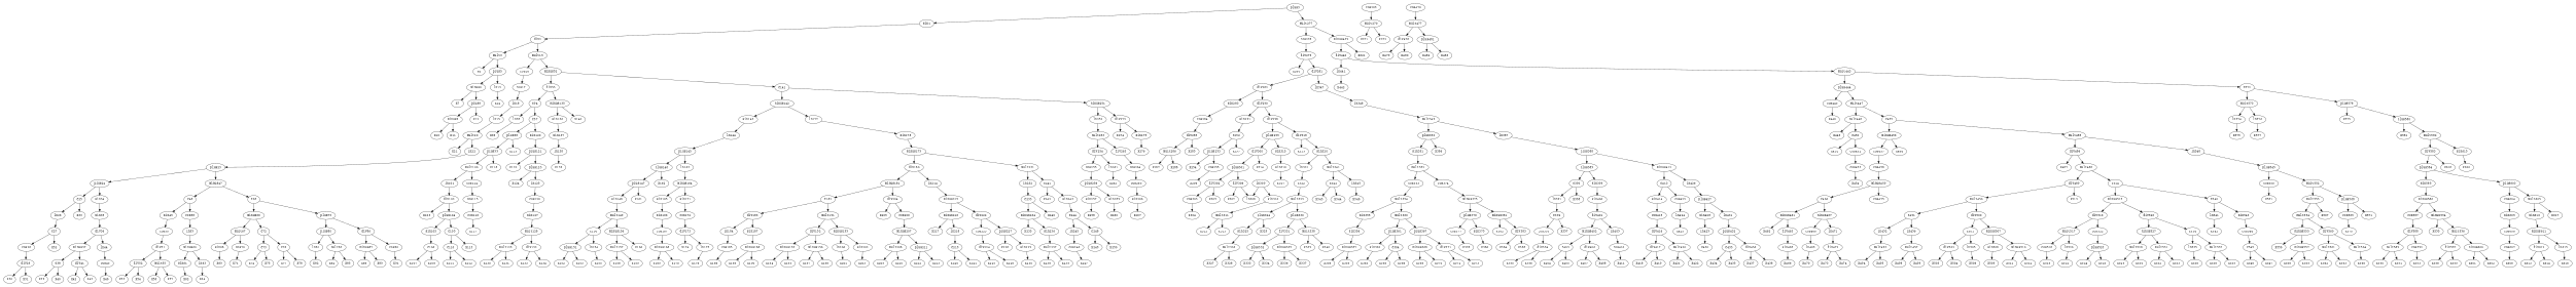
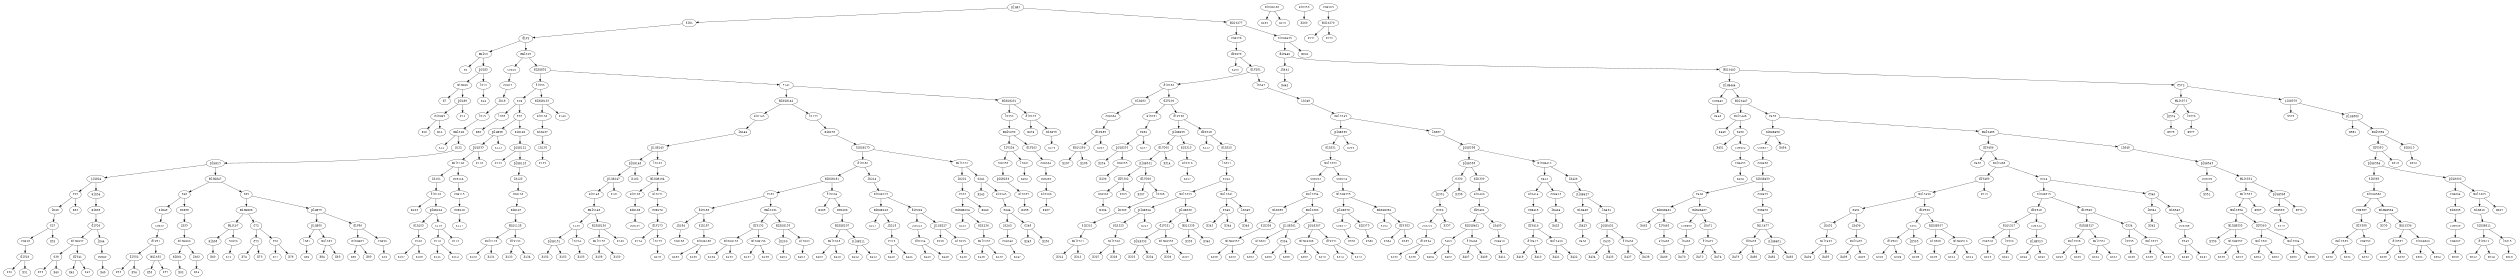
  digraph {
    fontname="Courier Prime"
    node [fontname="Courier Prime"]
    edge [fontname="Courier Prime"]
    mult3
    X4
    plus5
    minus6
    ln13
    X7
    plus8
    minus9
    X12
    X10
    X11
    X14
    div2
    mult15
    cos16
    minus92
    mult20
    X21
    ln22
    plus23
    div29
    X30
    X31
    cos28
    e27
    X32
    ln26
    e25
    X33
    plus24
    sin34
    sin35
    e38
    X39
    X40
    minus37
    div41
    X42
    X43
    div36
    ln44
    cos45
    X46
    minus47
    e48
    e65
    div52
    X53
    X54
    div51
    mult55
    X56
    X57
    cos50
    sin49
    cos58
    ln59
    sin61
    X62
    minus60
    ln63
    X64
    minus66
    plus79
    sin68
    X69
    n67 [label=mult67]
    cos70
    X71
    e72
    e73
    e76
    X74
    X75
    X77
    X78
    plus80
    div86
    ln81
    X82
    mult83
    X84
    X85
    minus87
    cos90
    X88
    X89
    X91
    ln19
    ln18
    cos17
    div93
    e141
    ln95
    X96
    e94
    e97
    plus98
    sin120
    div102
    X103
    plus104
    sin105
    e109
    e106
    X107
    X108
    e110
    X113
    X111
    X112
    ln101
    mult100
    cos114
    cos115
    cos116
    X117
    plus99
    X118
    X119
    plus121
    X122
    plus123
-   X124
    ln125
    cos126
    mult129
    X130
    X131
    mult128
    div132
    X133
    X134
    sin127
    minus135
    sin136
    X140
    ln138
    X139
    sin137
    minus142
    minus251
    plus151
    X152
    X153
    e150
    ln154
    X155
    mult149
    minus156
    mult157
    X160
    X158
    X159
    sin148
    plus147
    X161
    plus146
    X162
    plus145
    ln163
    minus164
    minus168
    X169
    X170
    cos167
    sin166
    sin165
    sin171
    cos172
    div173
    X174
    ln175
    X176
    ln144
    sin143
    ln177
    sin178
    cos185
-   X186
    ln184
    div183
    sin187
    minus188
    X189
    X190
    e182
    mult191
    div192
    minus199
    minus193
    X194
    X195
    minus196
    X197
    X198
    ln200
    sin202
    X201
    X203
    minus181
    div204
    X205
    cos206
    minus207
    mult208
    X209
    X210
    plus211
    X212
    X213
    div180
    ln214
    minus215
    minus216
    X217
    ln218
    e219
    X220
    X221
    div222
    cos223
    plus227
    div224
    X225
    X226
    X228
    sin229
    X230
    minus179
    mult231
    ln232
    e241
    minus234
    X235
    sin236
    mult237
    X238
    X239
    e233
    X240
    X242
    sin243
    e244
    cos246
    X247
    ln245
    e248
    X249
    X250
    ln252
    div273
    sin257
    X258
    plus256
    sin259
    X260
    cos255
    div254
    ln261
    X262
    mult253
    div263
    cos264
    sin266
    X267
    cos265
    mult270
    X271
    X272
    cos269
    X274
    sin275
    X276
    sin1
    n276 [label=plus3]
    mult277
    cos278
    minus439
    div279
    X280
    div281
    div282
    ln347
    mult286
    X287
    X288
    div285
    X289
    cos284
    sin283
    div290
    sin291
    div298
    plus293
    X294
    cos295
    X296
    e292
    X297
    plus299
    div318
    cos303
    X304
    div302
    X305
    plus301
    div306
    X307
    ln308
    ln309
    mult311
    X312
    X313
    sin310
    div300
    X314
    sin315
    sin316
    X317
    X319
    sin320
    ln321
    mult326
    X327
    X328
    sin325
    plus324
    X329
    mult323
    plus330
    div331
    mult338
    plus332
    X333
    X334
    minus335
    X336
    X337
    X339
    X340
    e322
    mult341
    e342
    ln345
    X343
    X344
    X346
    ln348
    minus357
    X358
    X359
    sin356
    sin355
    mult354
    mult360
    plus361
    plus367
    sin362
    X363
    e364
    X365
    X366
    minus368
    div371
    X369
    X370
    X372
    X373
    cos353
    mult352
    cos374
    minus375
    cos377
    X378
    plus376
    sin379
    X380
    minus381
    X382
    div383
    X384
    X385
    sin351
    plus350
    X386
    mult349
    ln387
    plus388
    div394
    X395
    X396
    cos393
    e392
    X397
    ln391
    e390
    X398
    plus389
    sin399
    sin400
    e403
    X404
    X405
    minus402
    div406
    X407
    X408
    div401
    ln409
    cos410
    X411
    minus412
    e413
    ln426
    div417
    X418
    X419
    div416
    mult420
    X421
    X422
    cos415
    sin414
    cos423
    ln424
    X425
    plus427
    ln429
    X430
    sin428
    ln431
    plus432
    e433
    X434
    X435
    div436
    X437
    X438
    div440
    X621
    ln441
    X442
    mult443
    plus444
    e572
    cos445
    X446
    mult447
    mult448
    e455
    X449
    e450
    X451
    cos452
    cos453
    X454
    minus456
    mult485
    minus461
    X462
    div463
    sin465
    X466
    e460
    minus467
    cos468
    ln471
    ln469
    X470
    div472
    X473
    X474
    minus459
    cos475
    cos476
    div478
    X479
    X480
    mult477
    plus481
    X482
    X483
    cos458
    cos457
    X484
    div486
    ln548
    X487
    mult488
    div489
    e514
    mult493
    X494
    X495
    ln492
    e491
    ln496
    mult497
    X498
    X499
    mult490
    div500
    e501
    minus507
    div502
    X503
    X504
    ln505
    X506
    sin508
    minus510
    X509
    X511
    X512
    X513
    minus515
    e540
    cos518
    X519
    mult517
    ln520
    X521
    div516
    cos522
    plus523
    X524
    X525
    div526
    minus527
    e534
    mult528
    X529
    X530
    mult531
    X532
    X533
    ln535
    mult537
    X536
    X538
    X539
    ln541
    sin543
    X542
    cos544
    e545
    X546
    X547
    plus549
    cos550
    X551
    mult552
    mult553
    plus568
    minus555
    X556
    minus557
    X558
    X559
    mult554
    div560
    mult561
    mult564
    X562
    X563
+   X565
    X566
    X567
    cos569
    X571
    X570
    mult573
    plus578
    ln574
    X575
    ln576
    X577
    X579
    plus580
    X581
    mult582
    div583
    sin619
    mult589
    X590
    X591
    div588
    cos592
    X593
    cos587
    minus586
    minus594
    X595
    mult596
    div597
    minus600
    X598
    X599
    X601
    X602
    sin585
    plus584
    plus603
    cos604
    mult609
    cos607
    X608
    cos606
    sin605
    sin610
    X617
    div612
    X613
    X614
    minus611
    ln615
    X616
    X618
    X620
    mult3 -> X4
    mult3 -> plus5
    plus5 -> minus6
    plus5 -> ln13
    minus6 -> X7
    minus6 -> plus8
    ln13 -> X14
    plus8 -> minus9
    plus8 -> X12
    minus9 -> X10
    minus9 -> X11
    div2 -> mult3
    div2 -> mult15
    mult15 -> cos16
    mult15 -> minus92
    cos16 -> cos17
    minus92 -> div93
    minus92 -> e141
    mult20 -> X21
    mult20 -> ln22
    ln22 -> plus23
    plus23 -> plus24
    plus23 -> minus47
    div29 -> X30
    div29 -> X31
    cos28 -> div29
    e27 -> cos28
    e27 -> X32
    ln26 -> e27
    e25 -> ln26
    e25 -> X33
    plus24 -> e25
    plus24 -> sin34
    sin34 -> sin35
    sin35 -> div36
    e38 -> X39
    e38 -> X40
    minus37 -> e38
    minus37 -> div41
    div41 -> X42
    div41 -> X43
    div36 -> minus37
    div36 -> ln44
    ln44 -> cos45
    cos45 -> X46
    minus47 -> e48
    minus47 -> e65
    e48 -> sin49
    e48 -> cos58
    e65 -> minus66
    e65 -> plus79
    div52 -> X53
    div52 -> X54
    div51 -> div52
    div51 -> mult55
    mult55 -> X56
    mult55 -> X57
    cos50 -> div51
    sin49 -> cos50
    cos58 -> ln59
    ln59 -> minus60
    sin61 -> X62
    minus60 -> sin61
    minus60 -> ln63
    ln63 -> X64
    minus66 -> n67
    minus66 -> e72
    plus79 -> plus80
    plus79 -> div86
    sin68 -> X69
    n67 -> sin68
    n67 -> cos70
    cos70 -> X71
    e72 -> e73
    e72 -> e76
    e73 -> X74
    e73 -> X75
    e76 -> X77
    e76 -> X78
    plus80 -> ln81
    plus80 -> mult83
    div86 -> minus87
    div86 -> cos90
    ln81 -> X82
    mult83 -> X84
    mult83 -> X85
    minus87 -> X88
    minus87 -> X89
    cos90 -> X91
    ln19 -> mult20
    ln18 -> ln19
    cos17 -> ln18
    div93 -> e94
    div93 -> minus135
    e141 -> minus142
    e141 -> minus251
    ln95 -> X96
    e94 -> ln95
    e94 -> e97
    e97 -> plus98
    e97 -> sin120
    plus98 -> plus99
    plus98 -> X119
    sin120 -> plus121
    div102 -> X103
    div102 -> plus104
    plus104 -> sin105
    plus104 -> e109
    sin105 -> e106
    e109 -> e110
    e109 -> X113
    e106 -> X107
    e106 -> X108
    e110 -> X111
    e110 -> X112
    ln101 -> div102
    mult100 -> ln101
    mult100 -> cos114
    cos114 -> cos115
    cos115 -> cos116
    cos116 -> X117
    plus99 -> mult100
    plus99 -> X118
    plus121 -> X122
    plus121 -> plus123
-   plus123 -> X124
    plus123 -> ln125
    ln125 -> cos126
    cos126 -> sin127
    mult129 -> X130
    mult129 -> X131
    mult128 -> mult129
    mult128 -> div132
    div132 -> X133
    div132 -> X134
    sin127 -> mult128
    minus135 -> sin136
    minus135 -> X140
    sin136 -> sin137
    ln138 -> X139
    sin137 -> ln138
    minus142 -> sin143
    minus142 -> ln177
    minus251 -> ln252
    minus251 -> div273
    plus151 -> X152
    plus151 -> X153
    e150 -> plus151
    e150 -> ln154
    ln154 -> X155
    mult149 -> e150
    mult149 -> minus156
    minus156 -> mult157
    minus156 -> X160
    mult157 -> X158
    mult157 -> X159
    sin148 -> mult149
    plus147 -> sin148
    plus147 -> X161
    plus146 -> plus147
    plus146 -> X162
    plus145 -> plus146
    plus145 -> ln163
    ln163 -> minus164
    minus164 -> sin165
    minus164 -> sin171
    minus168 -> X169
    minus168 -> X170
-   cos167 -> minus168
    sin166 -> cos167
    sin165 -> sin166
    sin171 -> cos172
    cos172 -> div173
    div173 -> X174
    div173 -> ln175
    ln175 -> X176
    ln144 -> plus145
    sin143 -> ln144
    ln177 -> sin178
    sin178 -> minus179
-   cos185 -> X186
    ln184 -> cos185
    div183 -> ln184
    div183 -> sin187
    sin187 -> minus188
    minus188 -> X189
    minus188 -> X190
    e182 -> div183
    e182 -> mult191
    mult191 -> div192
    mult191 -> minus199
    div192 -> minus193
    div192 -> minus196
    minus199 -> ln200
    minus199 -> sin202
    minus193 -> X194
    minus193 -> X195
    minus196 -> X197
    minus196 -> X198
    ln200 -> X201
    sin202 -> X203
    minus181 -> e182
    minus181 -> div204
    div204 -> X205
    div204 -> cos206
    cos206 -> minus207
    minus207 -> mult208
    minus207 -> plus211
    mult208 -> X209
    mult208 -> X210
    plus211 -> X212
    plus211 -> X213
    div180 -> minus181
    div180 -> ln214
    ln214 -> minus215
    minus215 -> minus216
    minus215 -> div222
    minus216 -> X217
    minus216 -> ln218
    ln218 -> e219
    e219 -> X220
    e219 -> X221
    div222 -> cos223
    div222 -> plus227
    cos223 -> div224
    plus227 -> X228
    plus227 -> sin229
    div224 -> X225
    div224 -> X226
    sin229 -> X230
    minus179 -> div180
    minus179 -> mult231
    mult231 -> ln232
    mult231 -> e241
    ln232 -> e233
    e241 -> X242
    e241 -> sin243
    minus234 -> X235
    minus234 -> sin236
    sin236 -> mult237
    mult237 -> X238
    mult237 -> X239
    e233 -> minus234
    e233 -> X240
    sin243 -> e244
    e244 -> ln245
    e244 -> e248
    cos246 -> X247
    ln245 -> cos246
    e248 -> X249
    e248 -> X250
    ln252 -> mult253
    div273 -> X274
    div273 -> sin275
    sin257 -> X258
    plus256 -> sin257
-   plus256 -> sin259
    sin259 -> X260
    cos255 -> plus256
    div254 -> cos255
    div254 -> ln261
    ln261 -> X262
    mult253 -> div254
    mult253 -> div263
    div263 -> cos264
    cos264 -> cos265
    sin266 -> X267
    cos265 -> sin266
    mult270 -> X271
    mult270 -> X272
    cos269 -> mult270
    sin275 -> X276
    sin1 -> div2
    n276 -> sin1
    n276 -> mult277
    mult277 -> cos278
    mult277 -> minus439
    cos278 -> div279
    minus439 -> div440
    minus439 -> X621
    div279 -> X280
    div279 -> div281
    div281 -> div282
    div281 -> ln347
    div282 -> sin283
    div282 -> div290
    ln347 -> ln348
    mult286 -> X287
    mult286 -> X288
    div285 -> mult286
    div285 -> X289
    cos284 -> div285
    sin283 -> cos284
    div290 -> sin291
    div290 -> div298
    sin291 -> e292
    div298 -> plus299
    div298 -> div318
    plus293 -> X294
    plus293 -> cos295
    cos295 -> X296
    e292 -> plus293
    e292 -> X297
    plus299 -> div300
    plus299 -> sin315
    div318 -> X319
    div318 -> sin320
    cos303 -> X304
    div302 -> cos303
    div302 -> X305
    plus301 -> div302
    plus301 -> div306
    div306 -> X307
    div306 -> ln308
-   ln309 -> ln308
+   ln308 -> ln309
    ln309 -> sin310
    mult311 -> X312
    mult311 -> X313
    sin310 -> mult311
    div300 -> plus301
    div300 -> X314
    sin315 -> sin316
    sin316 -> X317
    sin320 -> ln321
    ln321 -> e322
    mult326 -> X327
    mult326 -> X328
    sin325 -> mult326
    plus324 -> sin325
    plus324 -> X329
    mult323 -> plus324
    mult323 -> plus330
    plus330 -> div331
    plus330 -> mult338
    div331 -> plus332
    div331 -> minus335
    mult338 -> X339
    mult338 -> X340
    plus332 -> X333
    plus332 -> X334
    minus335 -> X336
    minus335 -> X337
    e322 -> mult323
-   sin320 -> mult341
+   e322 -> mult341
    mult341 -> e342
    mult341 -> ln345
    e342 -> X343
    e342 -> X344
    ln345 -> X346
    ln348 -> mult349
    minus357 -> X358
    minus357 -> X359
    sin356 -> minus357
    sin355 -> sin356
    mult354 -> sin355
    mult354 -> mult360
    mult360 -> plus361
    mult360 -> plus367
    plus361 -> sin362
    plus361 -> e364
    plus367 -> minus368
    plus367 -> div371
    sin362 -> X363
    e364 -> X365
    e364 -> X366
    minus368 -> X369
    minus368 -> X370
    div371 -> X372
    div371 -> X373
    cos353 -> mult354
    mult352 -> cos353
    mult352 -> cos374
    cos374 -> minus375
    minus375 -> plus376
    minus375 -> minus381
    cos377 -> X378
    plus376 -> cos377
    plus376 -> sin379
    sin379 -> X380
    minus381 -> X382
    minus381 -> div383
    div383 -> X384
    div383 -> X385
    sin351 -> mult352
    plus350 -> sin351
    plus350 -> X386
    mult349 -> plus350
    mult349 -> ln387
    ln387 -> plus388
    plus388 -> plus389
    plus388 -> minus412
    div394 -> X395
    div394 -> X396
    cos393 -> div394
    e392 -> cos393
    e392 -> X397
    ln391 -> e392
    e390 -> ln391
    e390 -> X398
    plus389 -> e390
    plus389 -> sin399
    sin399 -> sin400
    sin400 -> div401
    e403 -> X404
    e403 -> X405
    minus402 -> e403
    minus402 -> div406
    div406 -> X407
    div406 -> X408
    div401 -> minus402
    div401 -> ln409
    ln409 -> cos410
    cos410 -> X411
    minus412 -> e413
    minus412 -> ln426
    e413 -> sin414
    e413 -> cos423
    ln426 -> plus427
    div417 -> X418
    div417 -> X419
    div416 -> div417
    div416 -> mult420
    mult420 -> X421
    mult420 -> X422
    cos415 -> div416
    sin414 -> cos415
    cos423 -> ln424
    ln424 -> X425
    plus427 -> sin428
    plus427 -> ln431
    ln429 -> X430
    sin428 -> ln429
    ln431 -> plus432
    plus432 -> e433
    plus432 -> div436
    e433 -> X434
    e433 -> X435
    div436 -> X437
    div436 -> X438
    div440 -> ln441
    div440 -> mult443
    ln441 -> X442
    mult443 -> plus444
    mult443 -> e572
    plus444 -> cos445
    plus444 -> mult447
    e572 -> mult573
    e572 -> plus578
    cos445 -> X446
    mult447 -> mult448
    mult447 -> e455
    mult448 -> X449
    mult448 -> e450
    e455 -> minus456
    e455 -> mult485
    e450 -> X451
    e450 -> cos452
    cos452 -> cos453
    cos453 -> X454
    minus456 -> cos457
    minus456 -> X484
    mult485 -> div486
    mult485 -> ln548
    minus461 -> X462
    minus461 -> div463
    div463 -> sin465
    sin465 -> X466
    e460 -> minus461
    e460 -> minus467
    minus467 -> cos468
    minus467 -> ln471
    cos468 -> ln469
    ln471 -> div472
    ln469 -> X470
    div472 -> X473
    div472 -> X474
    minus459 -> e460
    minus459 -> cos475
+   cos475 -> cos476
    cos476 -> mult477
    div478 -> X479
    div478 -> X480
    mult477 -> div478
    mult477 -> plus481
    plus481 -> X482
    plus481 -> X483
    cos458 -> minus459
    cos457 -> cos458
    div486 -> X487
    div486 -> mult488
    ln548 -> plus549
    mult488 -> div489
    mult488 -> e514
    div489 -> mult490
    div489 -> X513
    e514 -> minus515
    e514 -> e540
    mult493 -> X494
    mult493 -> X495
    ln492 -> mult493
    e491 -> ln492
    e491 -> ln496
    ln496 -> mult497
    mult497 -> X498
    mult497 -> X499
    mult490 -> e491
    mult490 -> div500
    div500 -> e501
    div500 -> minus507
    e501 -> div502
    e501 -> ln505
    minus507 -> sin508
    minus507 -> minus510
    div502 -> X503
    div502 -> X504
    ln505 -> X506
    sin508 -> X509
    minus510 -> X511
    minus510 -> X512
    minus515 -> div516
    minus515 -> div526
    e540 -> ln541
    e540 -> sin543
    cos518 -> X519
    mult517 -> cos518
    mult517 -> ln520
    ln520 -> X521
    div516 -> mult517
    div516 -> cos522
    cos522 -> plus523
    plus523 -> X524
    plus523 -> X525
    div526 -> minus527
    div526 -> e534
    minus527 -> mult528
    minus527 -> mult531
    e534 -> ln535
    e534 -> mult537
    mult528 -> X529
    mult528 -> X530
    mult531 -> X532
    mult531 -> X533
    ln535 -> X536
    mult537 -> X538
    mult537 -> X539
    ln541 -> X542
    sin543 -> cos544
    cos544 -> e545
    e545 -> X546
    e545 -> X547
    plus549 -> cos550
    plus549 -> mult552
    cos550 -> X551
    mult552 -> mult553
    mult552 -> plus568
    mult553 -> mult554
    mult553 -> X567
    plus568 -> cos569
    plus568 -> X571
    minus555 -> X556
    minus555 -> minus557
    minus557 -> X558
    minus557 -> X559
    mult554 -> minus555
    mult554 -> div560
    div560 -> mult561
    div560 -> mult564
    mult561 -> X562
    mult561 -> X563
+   mult564 -> X565
    mult564 -> X566
    cos569 -> X570
    mult573 -> ln574
    mult573 -> ln576
    plus578 -> X579
    plus578 -> plus580
    ln574 -> X575
    ln576 -> X577
    plus580 -> X581
    plus580 -> mult582
    mult582 -> div583
    mult582 -> sin619
    div583 -> plus584
    div583 -> X618
    sin619 -> X620
    mult589 -> X590
    mult589 -> X591
    div588 -> mult589
    div588 -> cos592
    cos592 -> X593
    cos587 -> div588
    minus586 -> cos587
    minus586 -> minus594
    minus594 -> X595
    minus594 -> mult596
    mult596 -> div597
    mult596 -> minus600
    div597 -> X598
    div597 -> X599
    minus600 -> X601
    minus600 -> X602
    sin585 -> minus586
    plus584 -> sin585
    plus584 -> plus603
    plus603 -> cos604
    plus603 -> mult609
    cos604 -> sin605
    mult609 -> sin610
    mult609 -> X617
    cos607 -> X608
    cos606 -> cos607
    sin605 -> cos606
    sin610 -> minus611
    div612 -> X613
    div612 -> X614
    minus611 -> div612
    minus611 -> ln615
    ln615 -> X616
  }
